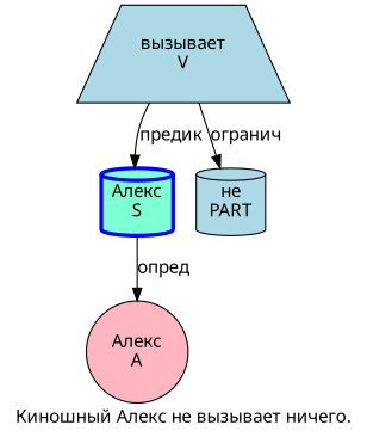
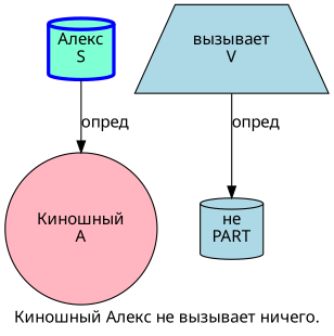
  digraph {
    fontname="Noto Sans"
    label="Киношный Алекс не вызывает ничего."
    node [fillcolor=lightblue fontname="Noto Sans" penwidth=1 shape=cylinder style=filled]
    edge [fontname="Noto Sans"]
-   n1 [fillcolor=lightpink label="Алекс\nA" shape=circle]
+   n1 [fillcolor=lightpink label="Киношный\nA" shape=circle]
    n2 [color=blue fillcolor=aquamarine label="Алекс\nS" penwidth=3]
    n3 [label="не\nPART"]
    n4 [label="вызывает\nV" shape=trapezium]
    n2 -> n1 [label="опред"]
-   n4 -> n2 [label="предик"]
-   n4 -> n3 [label="огранич"]
+   n4 -> n3 [label="опред"]
  }
